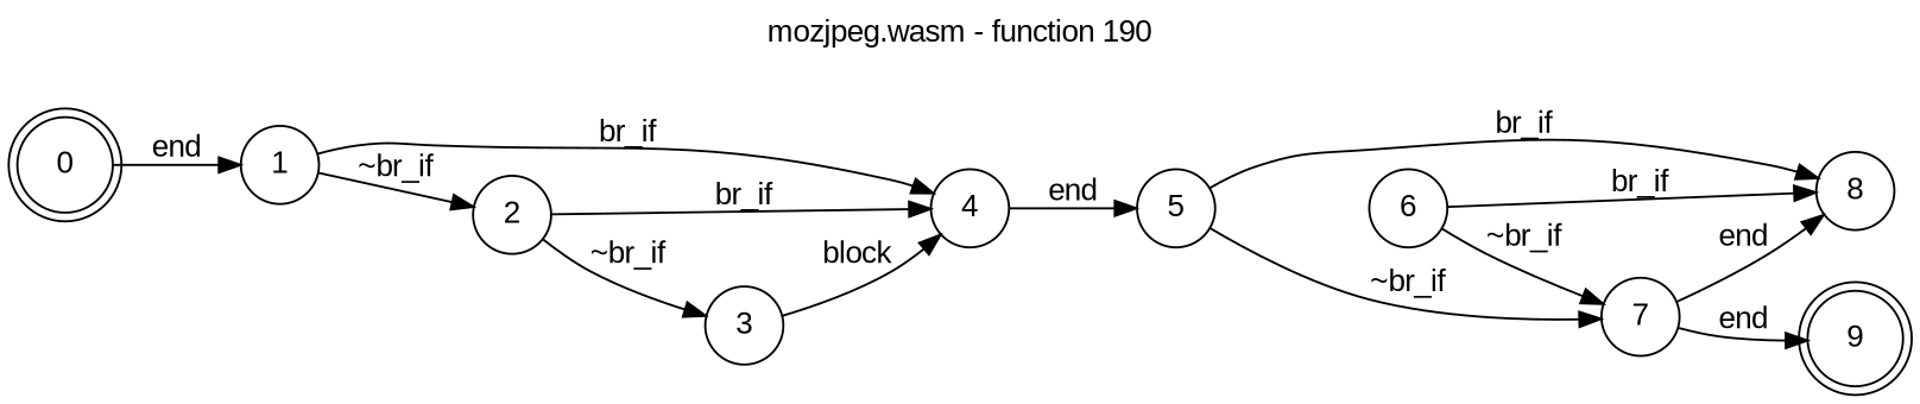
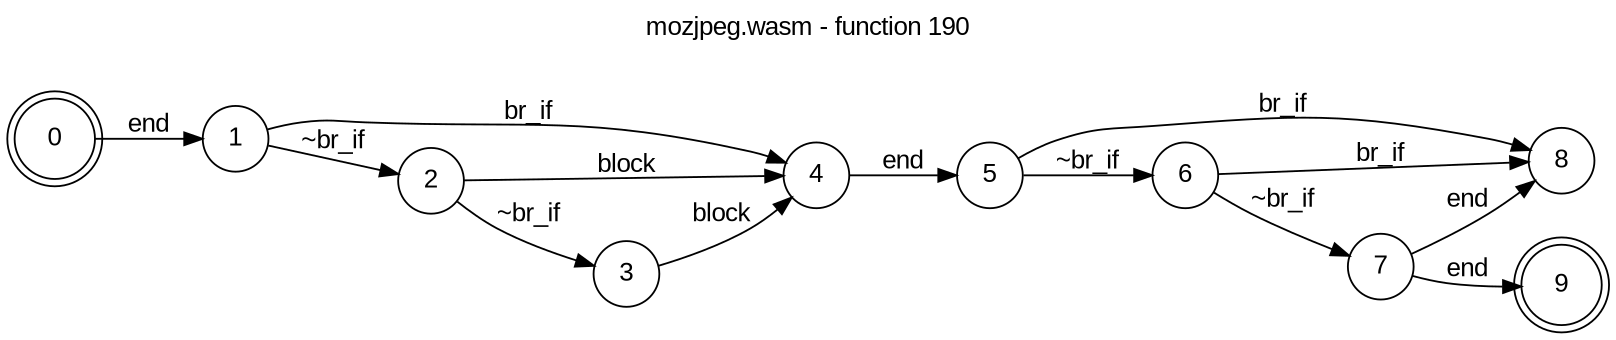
  digraph {
    fontname="Liberation Sans"
    label="mozjpeg.wasm - function 190"
    labelfontcolor=black
    labelfontname=Helvetica
    labelfontsize=16
    labelloc=t
    rankdir=LR
    node [fontname="Liberation Sans" shape=circle]
    edge [fontname="Liberation Sans"]
    0 [shape=doublecircle]
    1
    2
    4
    9 [shape=doublecircle]
    3
    5
    6
    8
    7
    0 -> 1 [label=end]
    1 -> 2 [label="~br_if"]
    1 -> 4 [label=br_if]
-   2 -> 4 [label=br_if]
+   2 -> 4 [label=block]
    2 -> 3 [label="~br_if"]
    4 -> 5 [label=end]
    3 -> 4 [label=block]
-   5 -> 7 [label="~br_if"]
+   5 -> 6 [label="~br_if"]
    5 -> 8 [label=br_if]
    6 -> 8 [label=br_if]
    6 -> 7 [label="~br_if"]
    7 -> 9 [label=end]
    7 -> 8 [label=end]
  }
